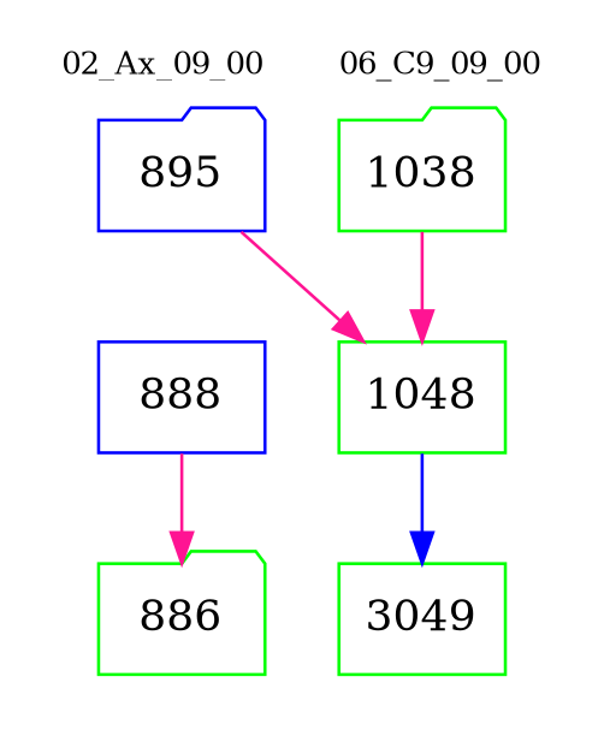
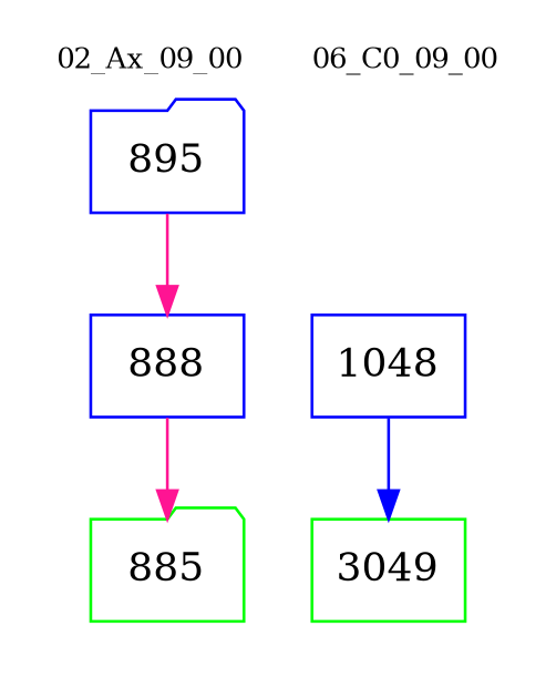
  digraph {
    node [color=blue shape=folder]
    edge [color=deeppink]
    n1 [label=895]
    n2 [label=888 shape=box]
-   n3 [color=green label=886]
-   n4 [color=green label=1038]
-   n5 [color=green label=1048 shape=box]
+   n3 [color=green label=885]
+   n5 [label=1048 shape=box]
    n6 [color=green label=3049 shape=box]
    subgraph cluster_1 {
      color=white
      fontsize=10
      label="02_Ax_09_00"
      n1
      n2
      n3
    }
    subgraph cluster_2 {
      color=white
      fontsize=10
-     label="06_C9_09_00"
-     n4
+     label="06_C0_09_00"
      n5
      n6
    }
-   n1 -> n5
+   n1 -> n2
    n2 -> n3
-   n4 -> n5
    n5 -> n6 [color=blue]
  }
